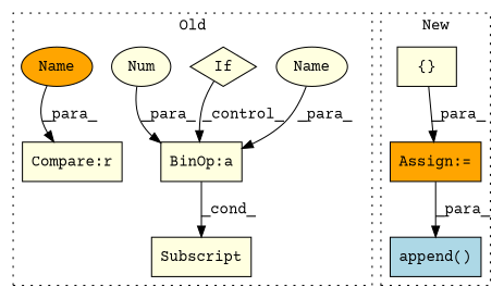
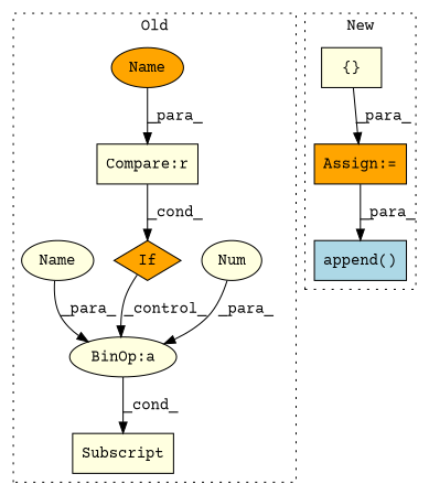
  digraph {
    fontname="Courier Prime"
    node [a=87 fillcolor=lightyellow fontname="Courier Prime" l=1 s=1072 shape=box style=filled]
    edge [fontname="Courier Prime"]
    n1 [a=63 l="19,0" label=Subscript s="1183,0"]
-   n2 [a=82 l=3 label="BinOp:a" s=1197]
-   n3 [a=96 l="3,18" label=If s="1069,1091" shape=diamond]
+   n2 [a=82 l=3 label="BinOp:a" s=1197 shape=ellipse]
+   n3 [a=96 fillcolor=orange l="3,18" label=If s="1069,1091" shape=diamond]
    n4 [a=76 label=Num s=1200 shape=ellipse]
    n5 [a=40 l=19 label="Compare:r"]
    n6 [fillcolor=orange label=Name shape=ellipse]
    n7 [label=Name s=1196 shape=ellipse]
    n8 [a=75 fillcolor=lightblue l="19,1" label="append()" s="1823,1884"]
    n9 [a=68 fillcolor=orange l=3 label="Assign:=" s=1455]
    n10 [a=59 l="1,0" label="{}" s="1458,1474"]
    subgraph cluster_1 {
      label=Old
      style=dotted
      n1
      n2
      n3
      n4
      n5
      n6
      n7
    }
    subgraph cluster_2 {
      label=New
      style=dotted
      n8
      n9
      n10
    }
    n2 -> n1 [label=_cond_]
    n3 -> n2 [label=_control_]
    n4 -> n2 [label=_para_]
+   n5 -> n3 [label=_cond_]
    n6 -> n5 [label=_para_]
    n7 -> n2 [label=_para_]
    n9 -> n8 [label=_para_]
    n10 -> n9 [label=_para_]
  }
